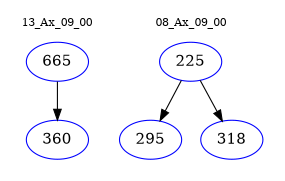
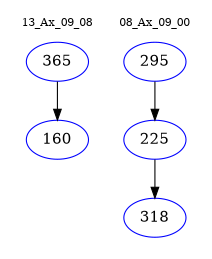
  digraph {
    node [color=blue]
    edge [color=black]
-   n1 [label=665]
-   n2 [label=360]
+   n1 [label=365]
+   n2 [label=160]
    n3 [label=225]
    n4 [label=295]
    n5 [label=318]
    subgraph cluster_1 {
      color=white
      fontsize=10
-     label="13_Ax_09_00"
+     label="13_Ax_09_08"
      n1
      n2
    }
    subgraph cluster_2 {
      color=white
      fontsize=10
      label="08_Ax_09_00"
      n3
      n4
      n5
    }
    n1 -> n2
-   n3 -> n4
+   n4 -> n3
    n3 -> n5
  }
